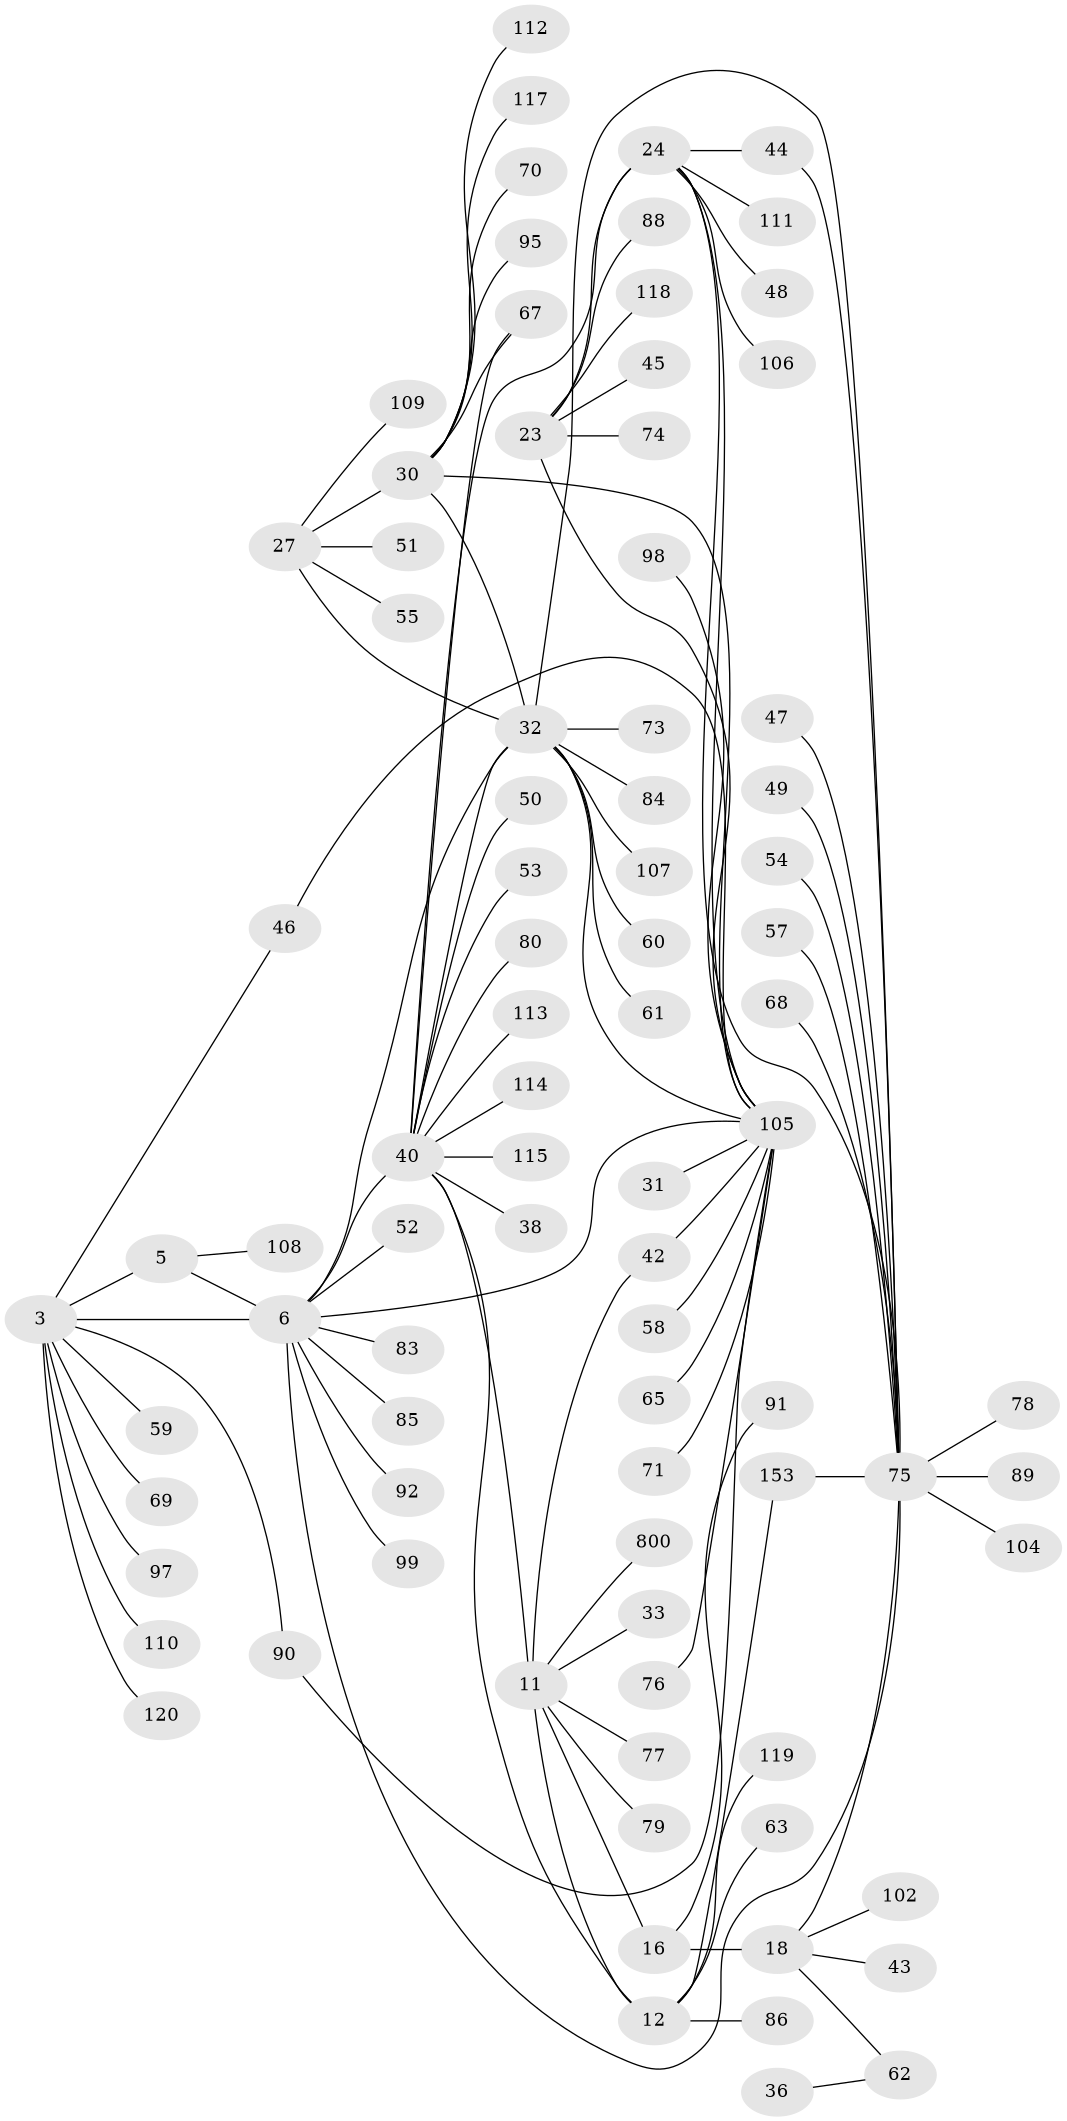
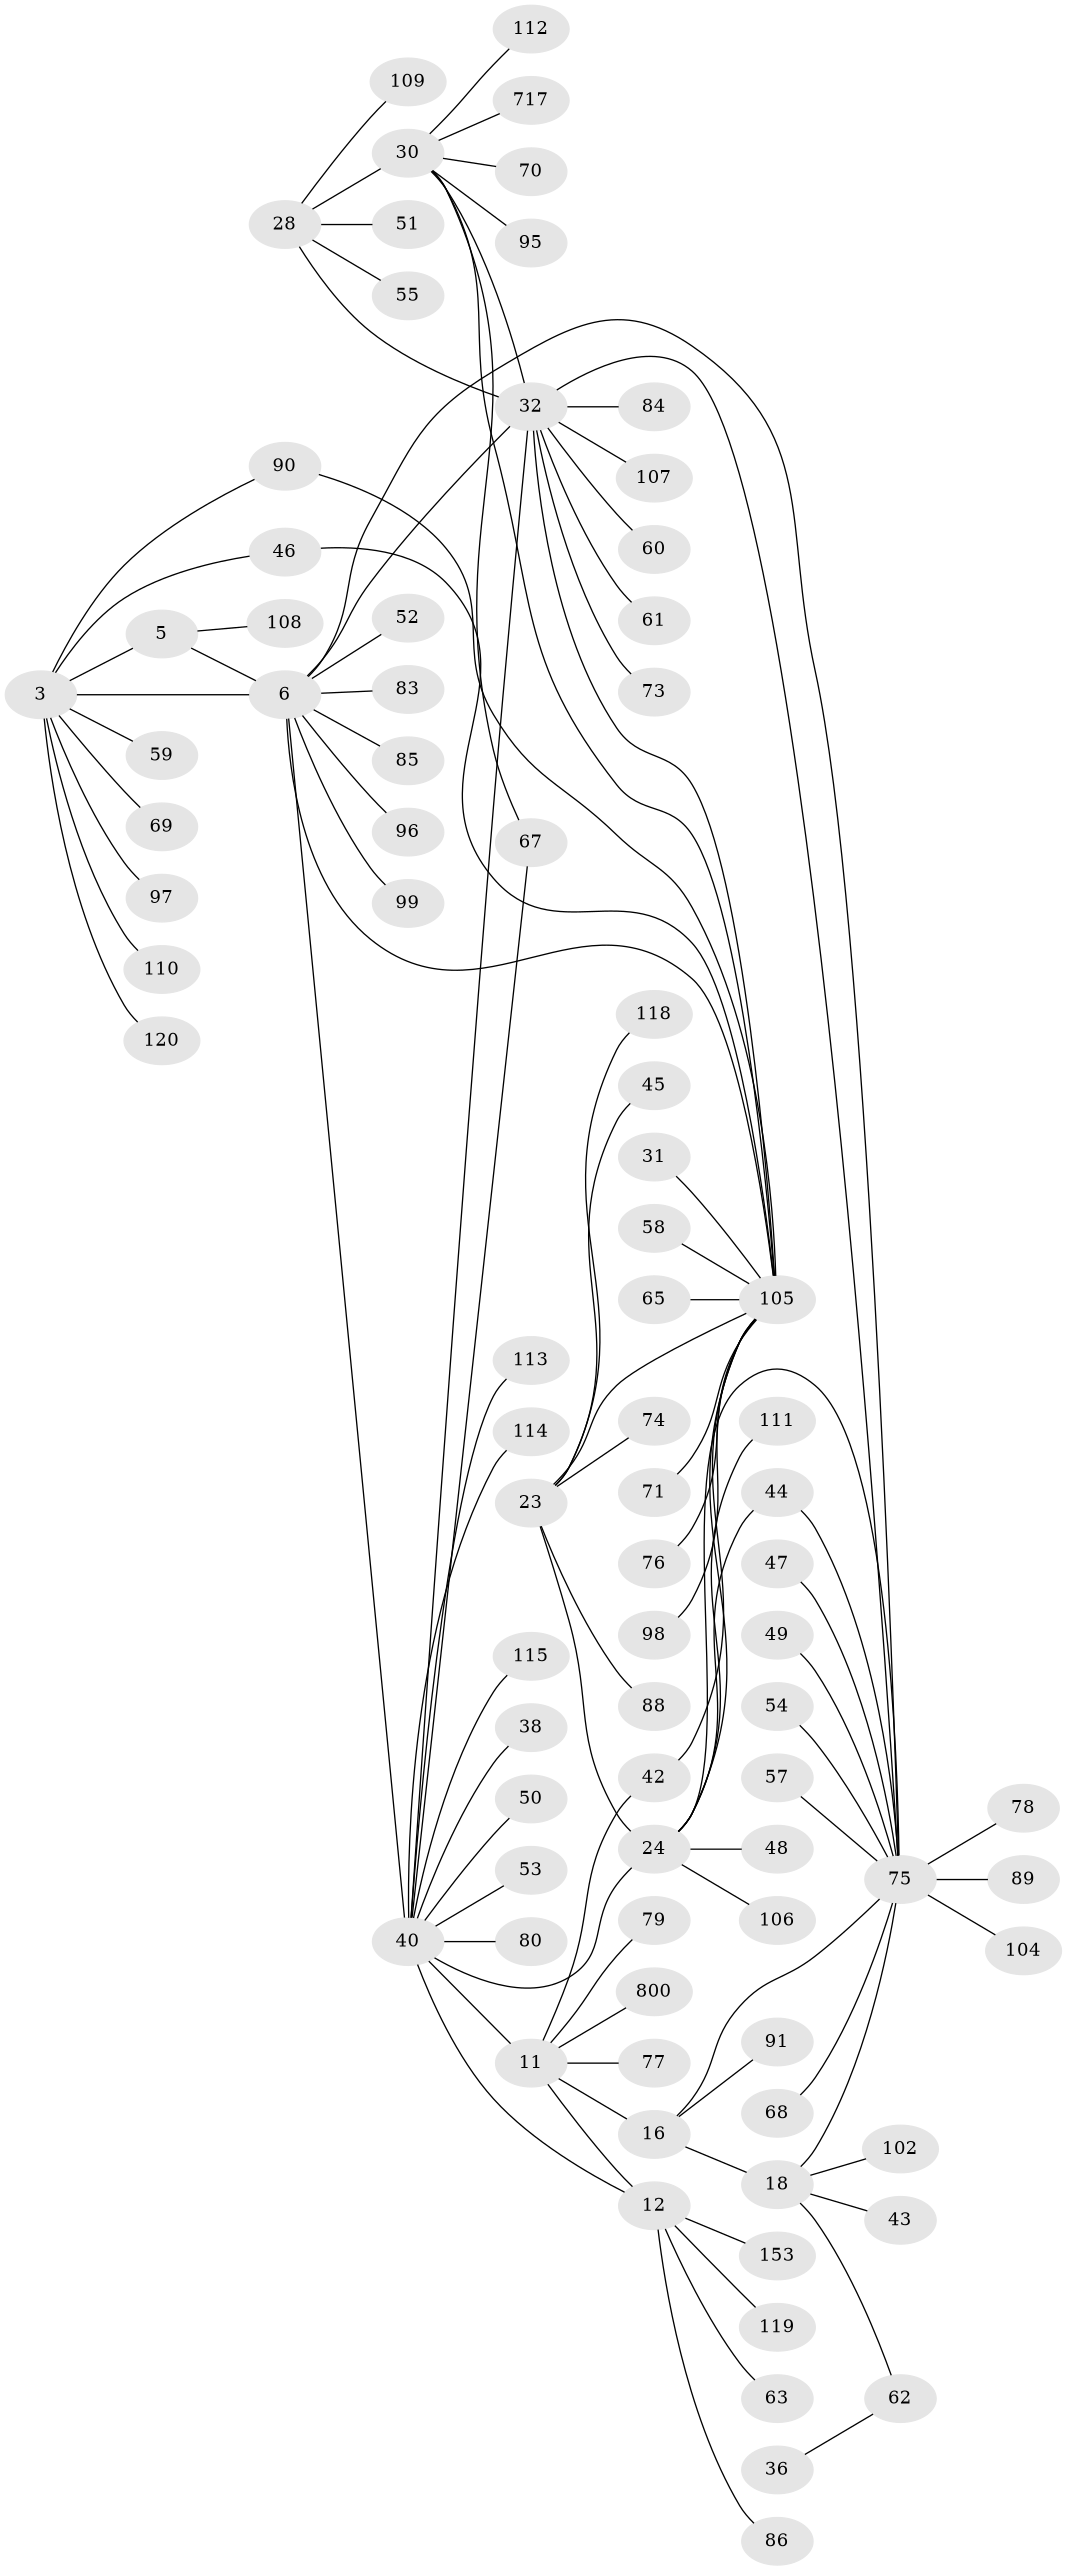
  graph {
    rankdir=LR
    node [color=gray90 style=filled]
    3 [super="+2"]
    5 [super="+1"]
    6 [super="+4"]
    46
    59
    69
    n7 [label=90 super="+39"]
    97
    110
    120
    108 [super="+101"]
    n12 [label=40 super="+7"]
    32 [super="+28"]
    52
    75 [super="+40+15"]
    83
    85
-   92 [super="+87"]
+   92 [super="+87" label=96]
    99 [super="+56"]
    105 [super="+90+21"]
    11 [super="+9"]
    12 [super="+8"]
    24 [super="+22"]
    38
    50
    53
    67
    80
    113
    114 [super="+82"]
    115 [super="+93"]
    60
    61
    73
    84 [super="+34"]
    107 [super="+94"]
    78
    89 [super="+41"]
    104
    16 [super="+14"]
-   33
    42
    77
    79
    n45 [label=800]
    63
    86
    n48 [label=153]
    119
    44
    48
    106
    111
    18 [super="+17"]
    91
    43
    62 [super="+37"]
    102
    23 [super="+19"]
    45
    74 [super="+72"]
    88
    118 [super="+116"]
-   27 [super="+26"]
+   27 [super="+26" label=28]
    30 [super="+29"]
    51
    55
    109
    70
    95 [super="+66"]
    112 [super="+35"]
-   117
+   117 [label=717]
    31
    36
    47
    49
    54
    57
    58
    65
    68
    71
    76
    98
    3 -- 5 [weight=4]
    3 -- 6 [weight=4]
    3 -- 46
    3 -- 59
    3 -- 69
    3 -- n7
    3 -- 97
    3 -- 110
    3 -- 120
    5 -- 6 [weight=4]
    5 -- 108
    6 -- n12
    6 -- 32 [weight=2]
    6 -- 52
    6 -- 75 [weight=2]
    6 -- 83
    6 -- 85
    6 -- 92
    6 -- 99
    6 -- 105 [weight=2]
    46 -- 105
    n7 -- 105
    n12 -- 32
    n12 -- 11 [weight=4]
    n12 -- 12 [weight=4]
    n12 -- 24
    n12 -- 38
    n12 -- 50
    n12 -- 53
    n12 -- 67
    n12 -- 80
    n12 -- 113
    n12 -- 114
    n12 -- 115
    32 -- 75
    32 -- 105
    32 -- 60
    32 -- 61
    32 -- 73
    32 -- 84
    32 -- 107
    75 -- 78
    75 -- 89
    75 -- 104
    11 -- 12 [weight=4]
    11 -- 16
-   11 -- 33
    11 -- 42
    11 -- 77
    11 -- 79
    11 -- n45
    12 -- 63
    12 -- 86
    12 -- n48
    12 -- 119
    24 -- 75
    24 -- 105 [weight=4]
    24 -- 44
    24 -- 48
    24 -- 106
    24 -- 111
-   n48 -- 75 [weight=4]
+   16 -- 75 [weight=4]
    16 -- 18 [weight=4]
    16 -- 91
    42 -- 105
    44 -- 75
    18 -- 75 [weight=4]
    18 -- 43
    18 -- 62
    18 -- 102
    23 -- 105 [weight=4]
    23 -- 24 [weight=4]
    23 -- 45
    23 -- 74
    23 -- 88
    23 -- 118
    27 -- 32 [weight=4]
    27 -- 30 [weight=4]
    27 -- 51
    27 -- 55
    27 -- 109
    30 -- 32 [weight=4]
    30 -- 105
    30 -- 67
    30 -- 70
    30 -- 95
    30 -- 112
    30 -- 117
    31 -- 105
    36 -- 62
    47 -- 75
    49 -- 75
    54 -- 75
    57 -- 75
    58 -- 105
    65 -- 105
    68 -- 75
    71 -- 105
    76 -- 105
    98 -- 105
  }
